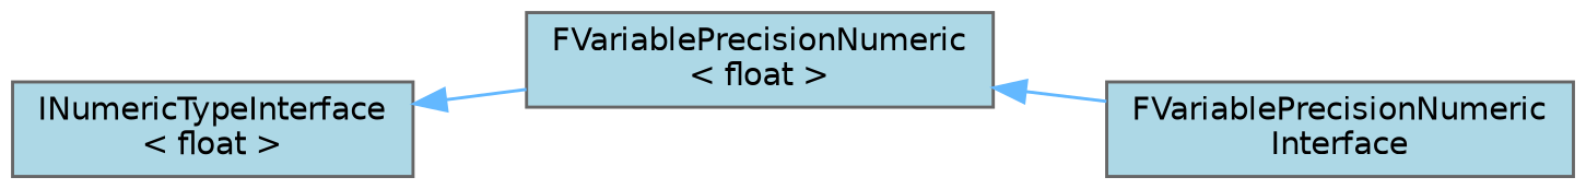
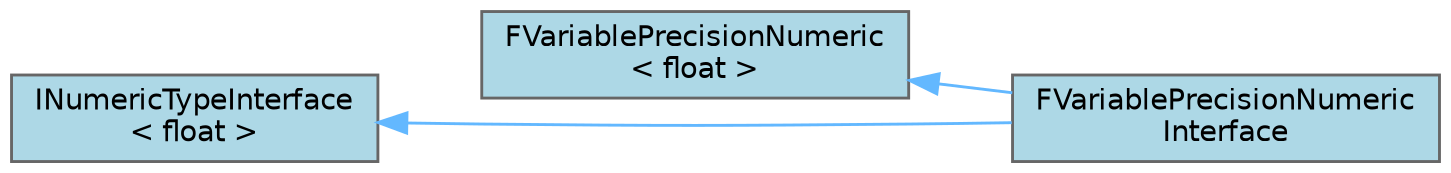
  digraph {
    rankdir=LR
    node [color=grey40 fillcolor=lightblue fontname=Helvetica fontsize=10 shape=box style=filled]
    edge [color=steelblue1 dir=back fontname=Helvetica fontsize=10 labelfontname=Helvetica labelfontsize=10 style=solid]
    n1 [height=0.2 label="INumericTypeInterface\l\< float \>" width=0.4]
    n2 [height=0.2 label="FVariablePrecisionNumeric\l\< float \>" width=0.4]
    n3 [height=0.2 label="FVariablePrecisionNumeric\lInterface" width=0.4]
-   n1 -> n2
+   n1 -> n3
    n2 -> n3
  }
